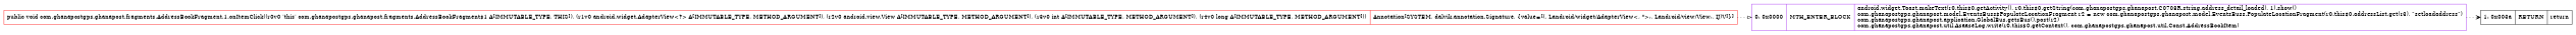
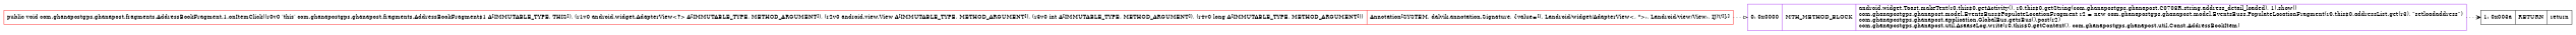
  digraph {
    rankdir=LR
    node [shape=record]
    edge [style=dotted]
-   n1 [label="{0\:\ 0x0000|MTH_ENTER_BLOCK\l|android.widget.Toast.makeText(r0.this$0.getActivity(), r0.this$0.getString(com.ghanapostgps.ghanapost.C0708R.string.address_detail_loaded), 1).show()\lcom.ghanapostgps.ghanapost.model.EventsBuss$PopulateLocationFragment r2 = new com.ghanapostgps.ghanapost.model.EventsBuss.PopulateLocationFragment(r0.this$0.addressList.get(r3), \"setloadaddress\")\lcom.ghanapostgps.ghanapost.application.GlobalBus.getsBus().post(r2)\lcom.ghanapostgps.ghanapost.util.AsaaseLog.write(r0.this$0.getContext(), com.ghanapostgps.ghanapost.util.Const.AddressBookItem)\l}" color=purple]
+   n1 [label="{0\:\ 0x0000|MTH_METHOD_BLOCK\l|android.widget.Toast.makeText(r0.this$0.getActivity(), r0.this$0.getString(com.ghanapostgps.ghanapost.C0708R.string.address_detail_loaded), 1).show()\lcom.ghanapostgps.ghanapost.model.EventsBuss$PopulateLocationFragment r2 = new com.ghanapostgps.ghanapost.model.EventsBuss.PopulateLocationFragment(r0.this$0.addressList.get(r3), \"setloadaddress\")\lcom.ghanapostgps.ghanapost.application.GlobalBus.getsBus().post(r2)\lcom.ghanapostgps.ghanapost.util.AsaaseLog.write(r0.this$0.getContext(), com.ghanapostgps.ghanapost.util.Const.AddressBookItem)\l}" color=purple]
    n2 [label="{1\:\ 0x003a|RETURN\l|return\l}" color=black]
    n3 [label="{public void com.ghanapostgps.ghanapost.fragments.AddressBookFragment.1.onItemClick((r0v0 'this' com.ghanapostgps.ghanapost.fragments.AddressBookFragment$1 A[IMMUTABLE_TYPE, THIS]), (r1v0 android.widget.AdapterView\<?\> A[IMMUTABLE_TYPE, METHOD_ARGUMENT]), (r2v0 android.view.View A[IMMUTABLE_TYPE, METHOD_ARGUMENT]), (r3v0 int A[IMMUTABLE_TYPE, METHOD_ARGUMENT]), (r4v0 long A[IMMUTABLE_TYPE, METHOD_ARGUMENT]))  | Annotation[SYSTEM, dalvik.annotation.Signature, \{value=[(, Landroid\/widget\/AdapterView\<, *\>;, Landroid\/view\/View;, IJ)V]\}]\l}" color=red]
    n1 -> n2 [arrowhead=vee]
    n3 -> n1 [arrowhead=onormal]
  }
